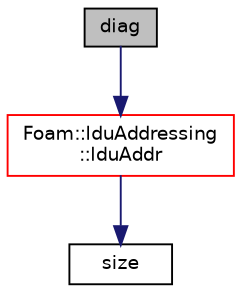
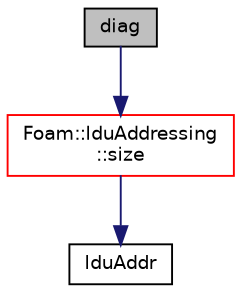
  digraph {
    rankdir=TB
    node [color=black fontname=Helvetica fontsize=10 shape=record]
    edge [color=midnightblue fontname=Helvetica fontsize=10 labelfontname=Helvetica labelfontsize=10 style=solid]
    n1 [fillcolor=grey75 fontcolor=black height=0.2 label=diag style=filled width=0.4]
-   n2 [color=red height=0.2 label="Foam::lduAddressing\l::lduAddr" width=0.4]
-   n3 [height=0.2 label=size width=0.4]
+   n2 [color=red height=0.2 label="Foam::lduAddressing\l::size" width=0.4]
+   n3 [height=0.2 label=lduAddr width=0.4]
    n1 -> n2
    n2 -> n3
  }
